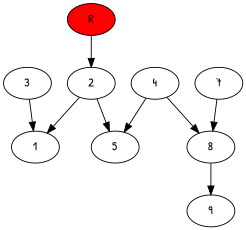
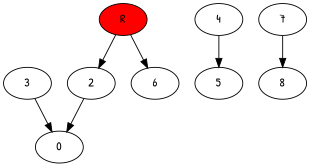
  digraph {
    fontname="Patrick Hand"
    node [fontname="Patrick Hand"]
    edge [fontname="Patrick Hand"]
    2
-   1
+   1 [label=0]
    5
    7
    8
    3
    4
-   9
    R [fillcolor="#ff0000" style=filled]
+   6
    2 -> 1
-   2 -> 5
    7 -> 8
-   8 -> 9
    3 -> 1
    4 -> 5
-   4 -> 8
    R -> 2
+   R -> 6
  }
